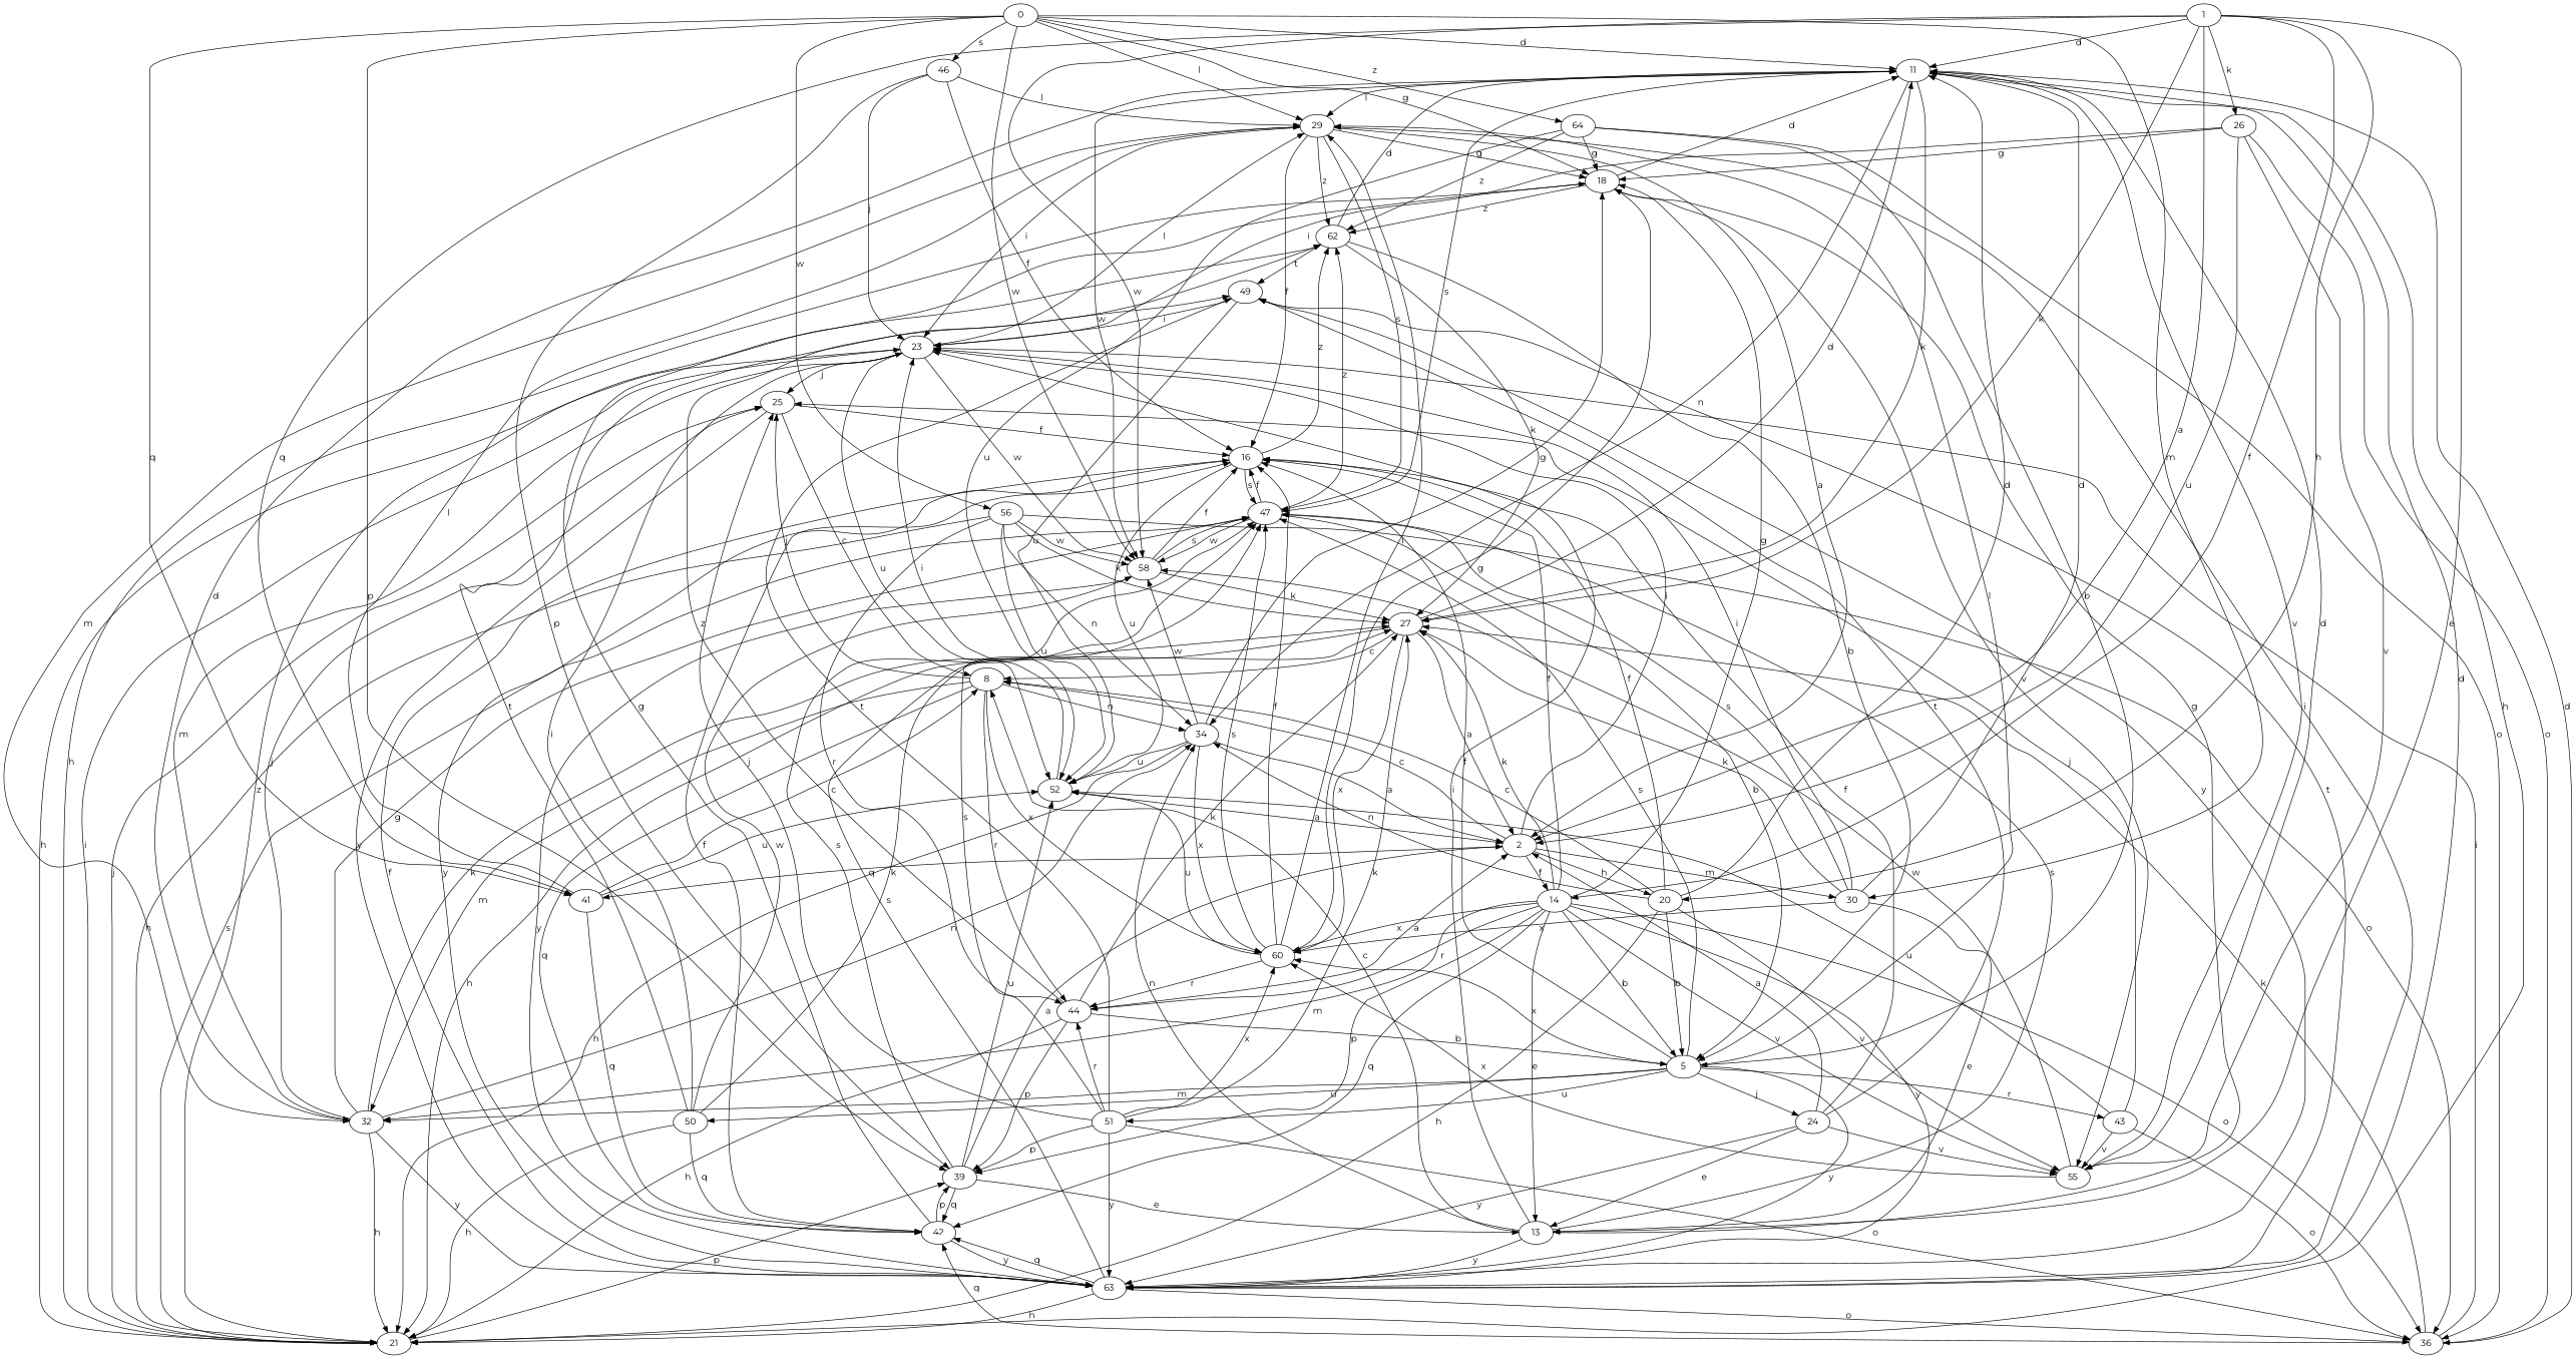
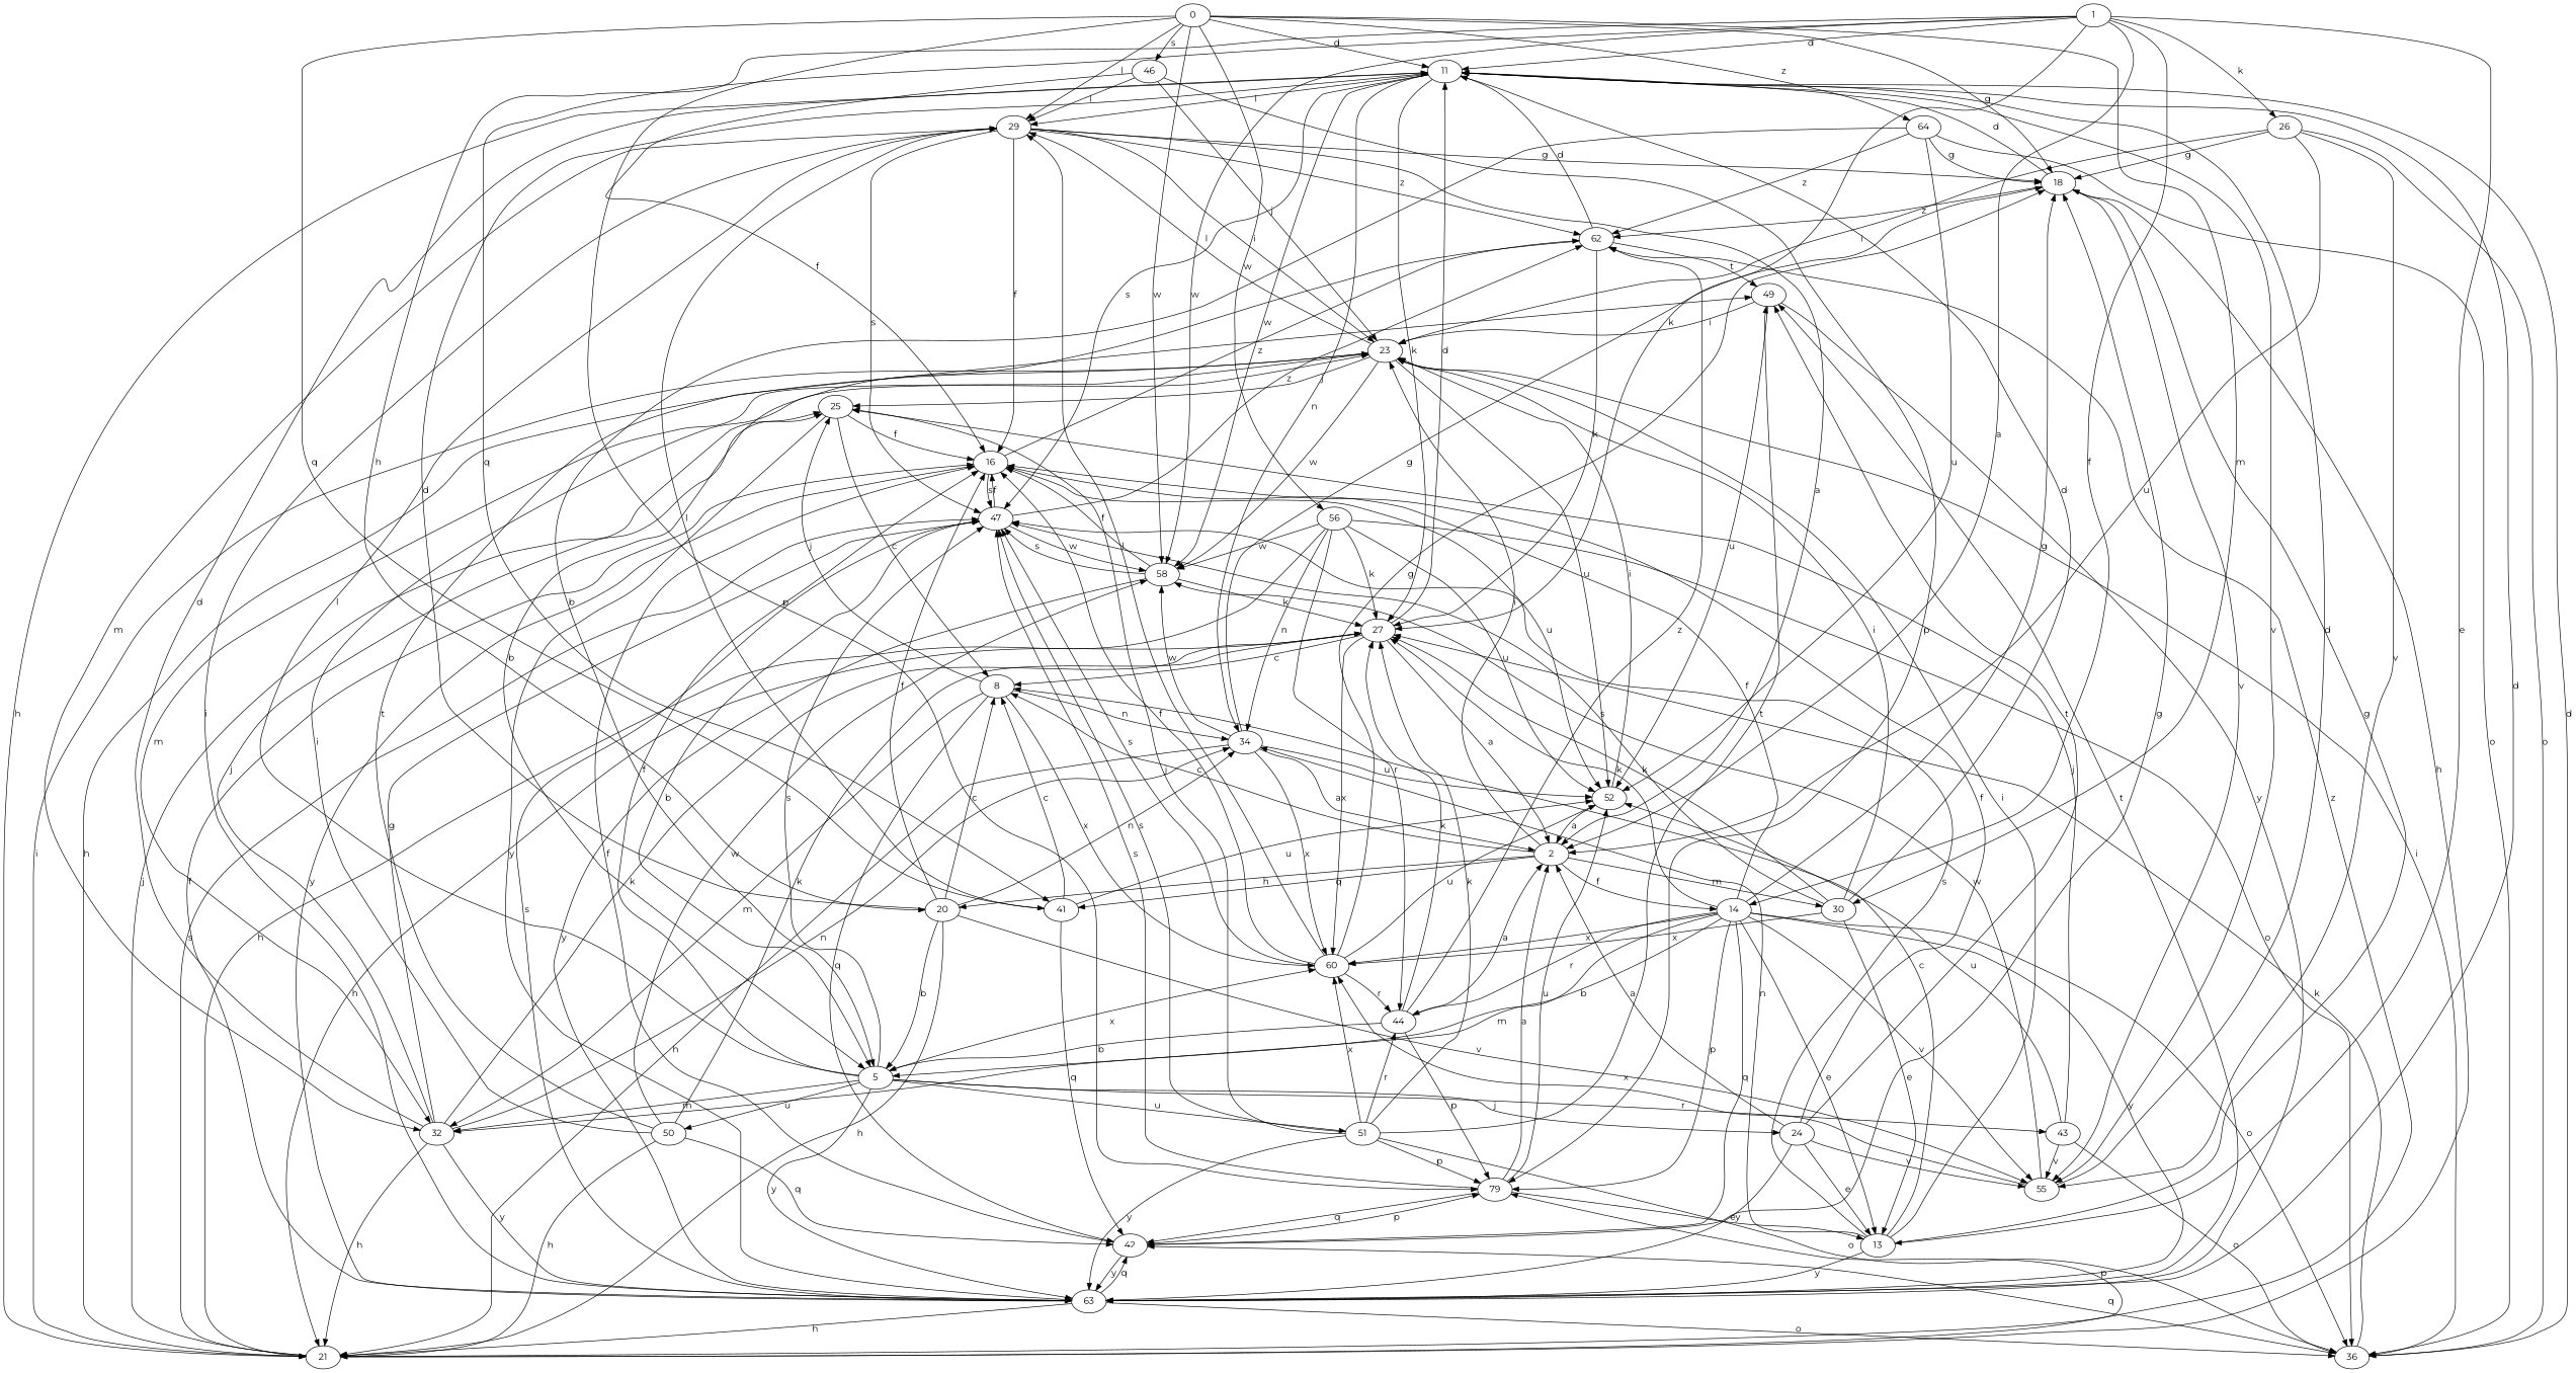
  strict digraph {
    fontname=Montserrat
    node [fontname=Montserrat]
    edge [fontname=Montserrat]
    0
    11
    18
    29
    30
-   39
+   39 [label=79]
    41
    46
    56
    n10 [label=58]
    64
    27
    47
    34
    21
    55
    n17 [label=62]
    2
    23
    16
    32
    13
    60
    42
    52
    8
    44
    36
    63
    5
    1
    14
    20
    26
    25
    24
    43
    50
    51
    49
    0 -> 11 [label=d]
    0 -> 18 [label=g]
    0 -> 29 [label=l]
    0 -> 30 [label=m]
    0 -> 39 [label=p]
    0 -> 41 [label=q]
    0 -> 46 [label=s]
    0 -> 56 [label=w]
    0 -> n10 [label=w]
    0 -> 64 [label=z]
    11 -> 29 [label=l]
    11 -> n10 [label=w]
    11 -> 27 [label=k]
    11 -> 47 [label=s]
    11 -> 34 [label=n]
    11 -> 21 [label=h]
    11 -> 55 [label=v]
    18 -> 11 [label=d]
    18 -> 21 [label=h]
    18 -> 55 [label=v]
    18 -> n17 [label=z]
    29 -> 18 [label=g]
    29 -> 47 [label=s]
    29 -> n17 [label=z]
    29 -> 2 [label=a]
    29 -> 23 [label=i]
    29 -> 16 [label=f]
    29 -> 32 [label=m]
    30 -> 11 [label=d]
    30 -> 27 [label=k]
    30 -> 47 [label=s]
    30 -> 23 [label=i]
    30 -> 13 [label=e]
    30 -> 60 [label=x]
    39 -> 47 [label=s]
    39 -> 2 [label=a]
    39 -> 13 [label=e]
    39 -> 42 [label=q]
    39 -> 52 [label=u]
    41 -> 29 [label=l]
    41 -> 42 [label=q]
    41 -> 52 [label=u]
    41 -> 8 [label=c]
    46 -> 29 [label=l]
    46 -> 39 [label=p]
    46 -> 23 [label=j]
    46 -> 16 [label=f]
    56 -> n10 [label=w]
    56 -> 27 [label=k]
    56 -> 34 [label=n]
    56 -> 21 [label=h]
    56 -> 52 [label=u]
    56 -> 44 [label=r]
    56 -> 36 [label=o]
    n10 -> 27 [label=k]
    n10 -> 47 [label=s]
    n10 -> 16 [label=f]
    n10 -> 63 [label=y]
    64 -> 18 [label=g]
    64 -> n17 [label=z]
    64 -> 52 [label=u]
    64 -> 36 [label=o]
    64 -> 5 [label=b]
    27 -> 11 [label=d]
    27 -> 21 [label=h]
    27 -> 2 [label=a]
    27 -> 60 [label=x]
    27 -> 8 [label=c]
    47 -> n10 [label=w]
    47 -> n17 [label=z]
    47 -> 16 [label=f]
    47 -> 5 [label=b]
    34 -> 18 [label=g]
    34 -> n10 [label=w]
    34 -> 21 [label=h]
    34 -> 2 [label=a]
    34 -> 60 [label=x]
    34 -> 52 [label=u]
    21 -> 39 [label=p]
    21 -> 47 [label=s]
    21 -> n17 [label=z]
    21 -> 23 [label=i]
    21 -> 25 [label=j]
    55 -> 11 [label=d]
    55 -> n10 [label=w]
    55 -> 60 [label=x]
    n17 -> 11 [label=d]
    n17 -> 27 [label=k]
    n17 -> 5 [label=b]
    n17 -> 49 [label=t]
    2 -> 30 [label=m]
    2 -> 41 [label=q]
    2 -> 23 [label=i]
    2 -> 8 [label=c]
    2 -> 14 [label=f]
    2 -> 20 [label=h]
    23 -> 29 [label=l]
    23 -> n10 [label=w]
    23 -> 21 [label=h]
    23 -> 32 [label=m]
    23 -> 52 [label=u]
    23 -> 25 [label=j]
    16 -> 47 [label=s]
    16 -> n17 [label=z]
    16 -> 52 [label=u]
    16 -> 63 [label=y]
    32 -> 11 [label=d]
    32 -> 27 [label=k]
    32 -> 47 [label=g]
    32 -> 34 [label=n]
    32 -> 21 [label=h]
    32 -> 63 [label=y]
    32 -> 25 [label=j]
    13 -> 18 [label=g]
    13 -> 47 [label=s]
    13 -> 34 [label=n]
    13 -> 23 [label=i]
    13 -> 8 [label=c]
    13 -> 63 [label=y]
    60 -> 18 [label=g]
    60 -> 29 [label=l]
    60 -> 47 [label=s]
    60 -> 16 [label=f]
    60 -> 52 [label=u]
    60 -> 44 [label=r]
    42 -> 18 [label=g]
    42 -> 39 [label=p]
    42 -> 16 [label=f]
    42 -> 63 [label=y]
    52 -> 2 [label=a]
    52 -> 23 [label=i]
    8 -> 34 [label=n]
    8 -> 32 [label=m]
    8 -> 60 [label=x]
    8 -> 42 [label=q]
-   8 -> 44 [label=r]
    8 -> 25 [label=j]
    44 -> 39 [label=p]
    44 -> 27 [label=k]
-   44 -> 21 [label=h]
    44 -> n17 [label=z]
    44 -> 2 [label=a]
    44 -> 5 [label=b]
    36 -> 11 [label=d]
    36 -> 27 [label=k]
    36 -> 23 [label=i]
    36 -> 42 [label=q]
    63 -> 11 [label=d]
    63 -> 29 [label=i]
    63 -> 47 [label=s]
    63 -> 21 [label=h]
    63 -> 16 [label=f]
    63 -> 42 [label=q]
    63 -> 36 [label=o]
    63 -> 49 [label=t]
    5 -> 29 [label=l]
    5 -> 47 [label=s]
    5 -> 16 [label=f]
    5 -> 32 [label=m]
    5 -> 60 [label=x]
    5 -> 63 [label=y]
    5 -> 24 [label=j]
    5 -> 43 [label=r]
    5 -> 50 [label=u]
    5 -> 51 [label=u]
    1 -> 11 [label=d]
    1 -> 41 [label=q]
    1 -> n10 [label=w]
    1 -> 27 [label=k]
    1 -> 2 [label=a]
    1 -> 13 [label=e]
    1 -> 14 [label=f]
    1 -> 20 [label=h]
    1 -> 26 [label=k]
    14 -> 18 [label=g]
    14 -> 39 [label=p]
    14 -> 27 [label=k]
    14 -> 55 [label=v]
    14 -> 16 [label=f]
    14 -> 32 [label=m]
    14 -> 13 [label=e]
    14 -> 60 [label=x]
    14 -> 42 [label=q]
    14 -> 44 [label=r]
    14 -> 36 [label=o]
    14 -> 63 [label=y]
    14 -> 5 [label=b]
    20 -> 11 [label=d]
    20 -> 34 [label=n]
    20 -> 21 [label=h]
    20 -> 55 [label=v]
    20 -> 16 [label=f]
    20 -> 8 [label=c]
    20 -> 5 [label=b]
    26 -> 18 [label=g]
    26 -> 55 [label=v]
    26 -> 2 [label=u]
    26 -> 23 [label=i]
    26 -> 36 [label=o]
    25 -> 16 [label=f]
    25 -> 8 [label=c]
    25 -> 63 [label=y]
    24 -> 55 [label=v]
    24 -> 2 [label=a]
    24 -> 16 [label=f]
    24 -> 13 [label=e]
    24 -> 63 [label=y]
    24 -> 49 [label=t]
    43 -> 55 [label=v]
    43 -> 52 [label=u]
    43 -> 36 [label=o]
    43 -> 25 [label=j]
    50 -> n10 [label=w]
    50 -> 27 [label=k]
    50 -> 21 [label=h]
    50 -> 23 [label=i]
    50 -> 42 [label=q]
    50 -> 49 [label=t]
    51 -> 39 [label=p]
    51 -> 27 [label=k]
    51 -> 47 [label=s]
    51 -> 60 [label=x]
    51 -> 44 [label=r]
    51 -> 36 [label=o]
    51 -> 63 [label=y]
    51 -> 25 [label=j]
    51 -> 49 [label=t]
    49 -> 23 [label=i]
    49 -> 52 [label=u]
    49 -> 63 [label=y]
  }
